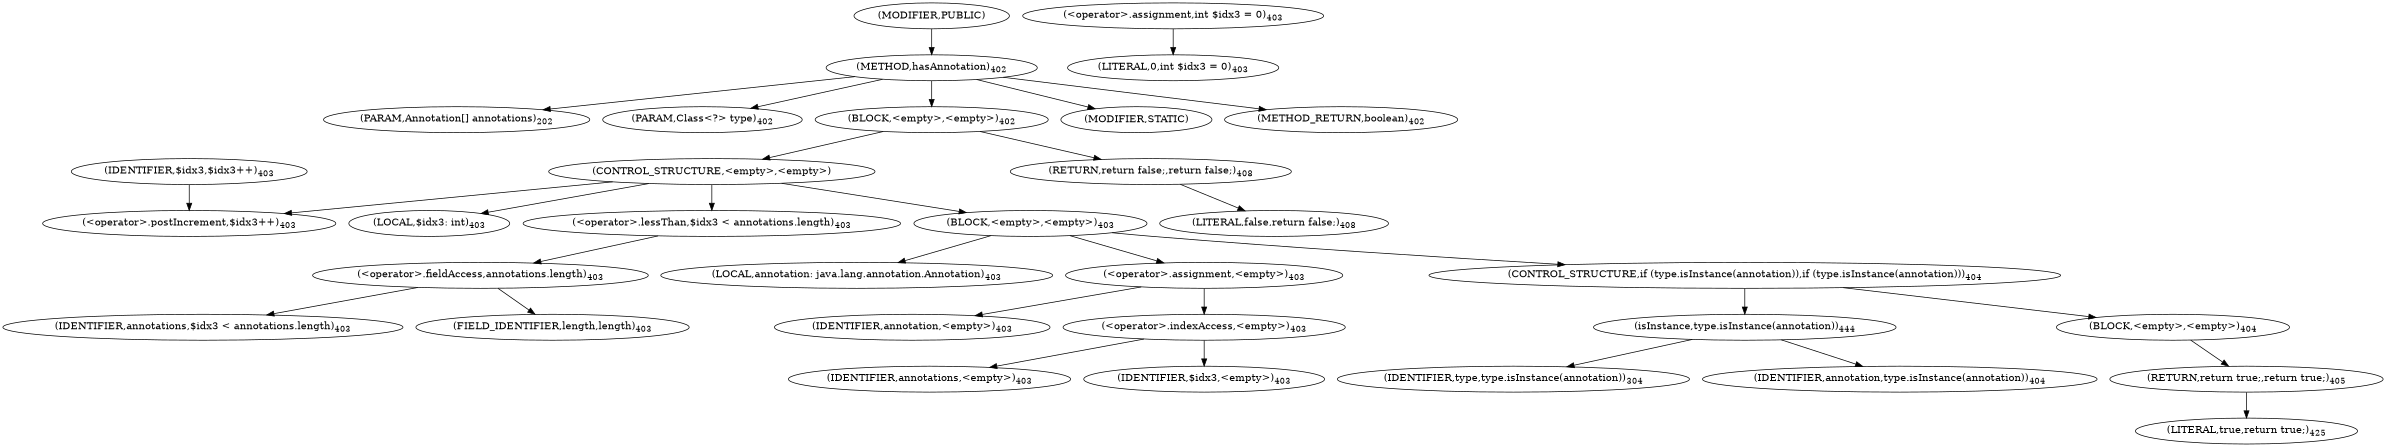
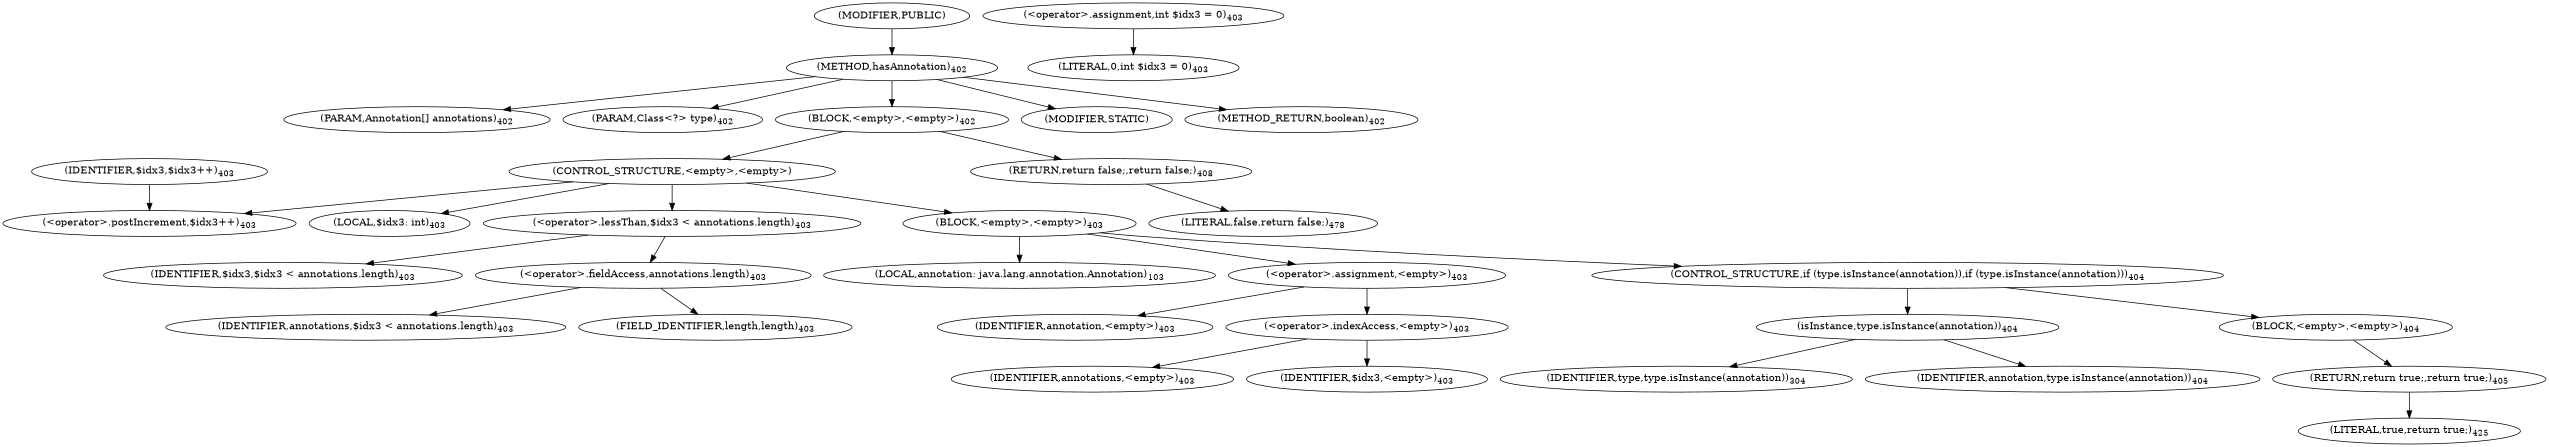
  digraph {
    n1 [label=<(METHOD,hasAnnotation)<SUB>402</SUB>>]
-   n2 [label=<(PARAM,Annotation[] annotations)<SUB>202</SUB>>]
+   n2 [label=<(PARAM,Annotation[] annotations)<SUB>402</SUB>>]
    n3 [label=<(PARAM,Class&lt;?&gt; type)<SUB>402</SUB>>]
    n4 [label=<(BLOCK,&lt;empty&gt;,&lt;empty&gt;)<SUB>402</SUB>>]
    n5 [label=<(MODIFIER,STATIC)>]
    n6 [label=<(METHOD_RETURN,boolean)<SUB>402</SUB>>]
    n7 [label=<(CONTROL_STRUCTURE,&lt;empty&gt;,&lt;empty&gt;)>]
    n8 [label=<(RETURN,return false;,return false;)<SUB>408</SUB>>]
    n9 [label=<(MODIFIER,PUBLIC)>]
    n10 [label=<(LOCAL,$idx3: int)<SUB>403</SUB>>]
    n11 [label=<(&lt;operator&gt;.lessThan,$idx3 &lt; annotations.length)<SUB>403</SUB>>]
    n12 [label=<(&lt;operator&gt;.postIncrement,$idx3++)<SUB>403</SUB>>]
    n13 [label=<(BLOCK,&lt;empty&gt;,&lt;empty&gt;)<SUB>403</SUB>>]
-   n14 [label=<(LITERAL,false,return false;)<SUB>408</SUB>>]
+   n14 [label=<(LITERAL,false,return false;)<SUB>478</SUB>>]
    n15 [label=<(&lt;operator&gt;.assignment,int $idx3 = 0)<SUB>403</SUB>>]
    n16 [label=<(LITERAL,0,int $idx3 = 0)<SUB>403</SUB>>]
+   n17 [label=<(IDENTIFIER,$idx3,$idx3 &lt; annotations.length)<SUB>403</SUB>>]
    n18 [label=<(&lt;operator&gt;.fieldAccess,annotations.length)<SUB>403</SUB>>]
-   n19 [label=<(LOCAL,annotation: java.lang.annotation.Annotation)<SUB>403</SUB>>]
+   n19 [label=<(LOCAL,annotation: java.lang.annotation.Annotation)<SUB>103</SUB>>]
    n20 [label=<(&lt;operator&gt;.assignment,&lt;empty&gt;)<SUB>403</SUB>>]
    n21 [label=<(CONTROL_STRUCTURE,if (type.isInstance(annotation)),if (type.isInstance(annotation)))<SUB>404</SUB>>]
    n22 [label=<(IDENTIFIER,annotations,$idx3 &lt; annotations.length)<SUB>403</SUB>>]
    n23 [label=<(FIELD_IDENTIFIER,length,length)<SUB>403</SUB>>]
    n24 [label=<(IDENTIFIER,$idx3,$idx3++)<SUB>403</SUB>>]
    n25 [label=<(IDENTIFIER,annotation,&lt;empty&gt;)<SUB>403</SUB>>]
    n26 [label=<(&lt;operator&gt;.indexAccess,&lt;empty&gt;)<SUB>403</SUB>>]
-   n27 [label=<(isInstance,type.isInstance(annotation))<SUB>444</SUB>>]
+   n27 [label=<(isInstance,type.isInstance(annotation))<SUB>404</SUB>>]
    n28 [label=<(BLOCK,&lt;empty&gt;,&lt;empty&gt;)<SUB>404</SUB>>]
    n29 [label=<(IDENTIFIER,annotations,&lt;empty&gt;)<SUB>403</SUB>>]
    n30 [label=<(IDENTIFIER,$idx3,&lt;empty&gt;)<SUB>403</SUB>>]
    n31 [label=<(IDENTIFIER,type,type.isInstance(annotation))<SUB>304</SUB>>]
    n32 [label=<(IDENTIFIER,annotation,type.isInstance(annotation))<SUB>404</SUB>>]
    n33 [label=<(RETURN,return true;,return true;)<SUB>405</SUB>>]
    n34 [label=<(LITERAL,true,return true;)<SUB>425</SUB>>]
    n1 -> n2
    n1 -> n3
    n1 -> n4
    n1 -> n5
    n1 -> n6
    n4 -> n7
    n4 -> n8
    n7 -> n10
    n7 -> n11
    n7 -> n12
    n7 -> n13
    n8 -> n14
    n9 -> n1
+   n11 -> n17
    n11 -> n18
    n13 -> n19
    n13 -> n20
    n13 -> n21
    n15 -> n16
    n18 -> n22
    n18 -> n23
    n20 -> n25
    n20 -> n26
    n21 -> n27
    n21 -> n28
    n24 -> n12
    n26 -> n29
    n26 -> n30
    n27 -> n31
    n27 -> n32
    n28 -> n33
    n33 -> n34
  }
